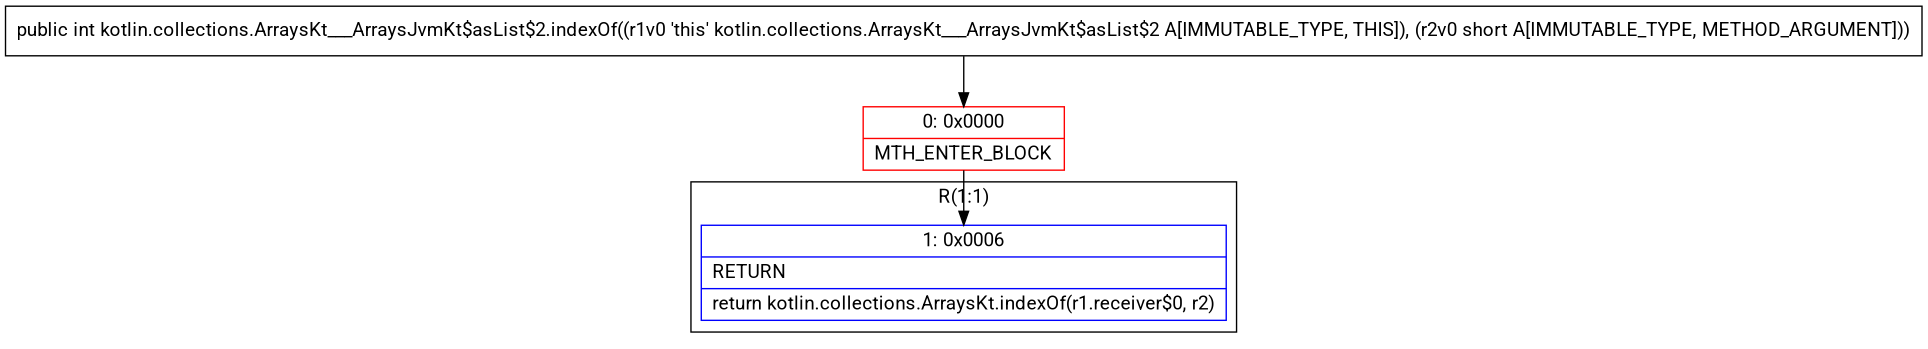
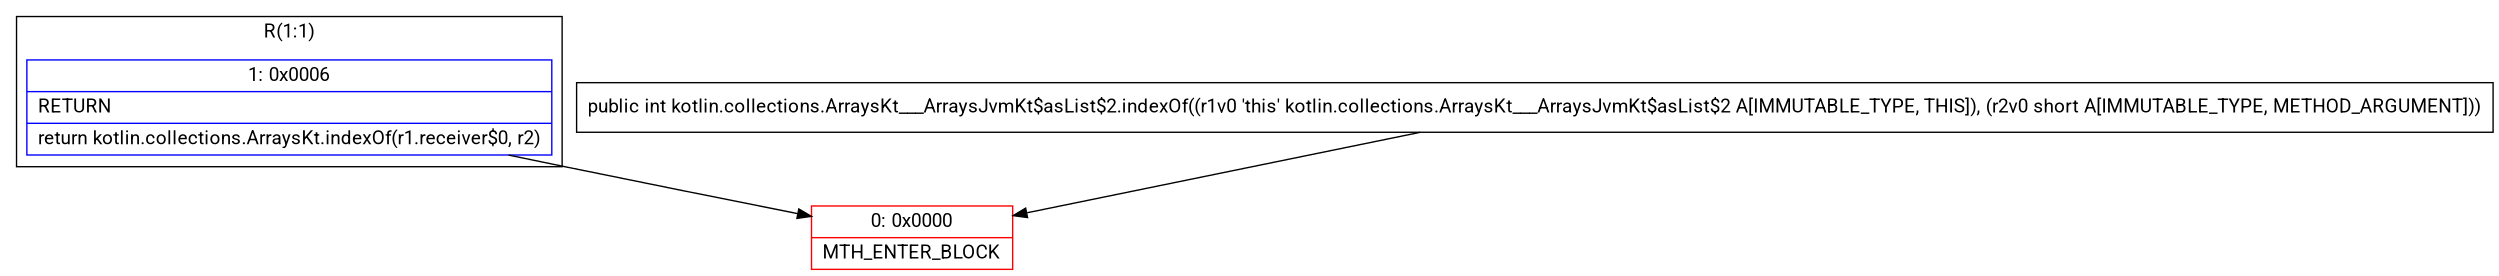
  digraph {
    fontname=Roboto
    node [shape=record fontname=Roboto]
    edge [fontname=Roboto]
    n1 [color=blue label="{1\:\ 0x0006|RETURN\l|return kotlin.collections.ArraysKt.indexOf(r1.receiver$0, r2)\l}"]
    n2 [color=red label="{0\:\ 0x0000|MTH_ENTER_BLOCK\l}"]
    n3 [label="{public int kotlin.collections.ArraysKt___ArraysJvmKt$asList$2.indexOf((r1v0 'this' kotlin.collections.ArraysKt___ArraysJvmKt$asList$2 A[IMMUTABLE_TYPE, THIS]), (r2v0 short A[IMMUTABLE_TYPE, METHOD_ARGUMENT])) }"]
    subgraph cluster_1 {
      label="R(1:1)"
      n1
    }
-   n2 -> n1
+   n1 -> n2
    n3 -> n2
  }
